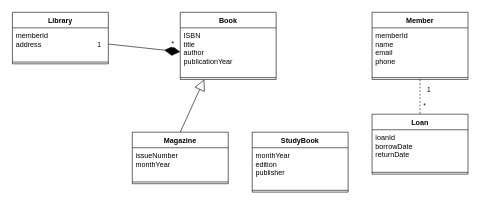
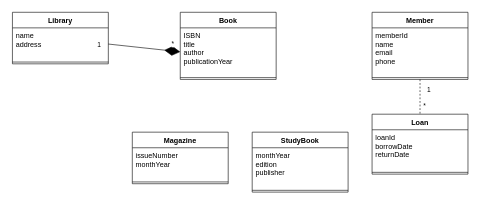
  <mxCell id="0" />
  <mxCell id="1" parent="0" />
  <mxCell id="2" value="Library" style="swimlane;fontStyle=1;align=center;verticalAlign=top;childLayout=stackLayout;horizontal=1;startSize=26;horizontalStack=0;resizeParent=1;resizeParentMax=0;resizeLast=0;collapsible=1;marginBottom=0;" parent="1" vertex="1"><mxGeometry x="20" y="20" width="160" height="86" as="geometry" /></mxCell>
- <mxCell id="3" value="memberId&#10;address" style="text;strokeColor=none;fillColor=none;align=left;verticalAlign=top;spacingLeft=4;spacingRight=4;overflow=hidden;rotatable=0;points=[[0,0.5],[1,0.5]];portConstraint=eastwest;" parent="2" vertex="1"><mxGeometry y="26" width="160" height="54" as="geometry" /></mxCell>
+ <mxCell id="3" value="name&#10;address" style="text;strokeColor=none;fillColor=none;align=left;verticalAlign=top;spacingLeft=4;spacingRight=4;overflow=hidden;rotatable=0;points=[[0,0.5],[1,0.5]];portConstraint=eastwest;" parent="2" vertex="1"><mxGeometry y="26" width="160" height="54" as="geometry" /></mxCell>
  <mxCell id="4" value="" style="line;strokeWidth=1;fillColor=none;align=left;verticalAlign=middle;spacingTop=-1;spacingLeft=3;spacingRight=3;rotatable=0;labelPosition=right;points=[];portConstraint=eastwest;" parent="2" vertex="1"><mxGeometry y="80" width="160" height="6" as="geometry" /></mxCell>
  <mxCell id="5" value="Book" style="swimlane;fontStyle=1;align=center;verticalAlign=top;childLayout=stackLayout;horizontal=1;startSize=26;horizontalStack=0;resizeParent=1;resizeParentMax=0;resizeLast=0;collapsible=1;marginBottom=0;" parent="1" vertex="1"><mxGeometry x="300" y="20" width="160" height="112" as="geometry" /></mxCell>
  <mxCell id="6" value="ISBN&#10;title&#10;author&#10;publicationYear" style="text;strokeColor=none;fillColor=none;align=left;verticalAlign=top;spacingLeft=4;spacingRight=4;overflow=hidden;rotatable=0;points=[[0,0.5],[1,0.5]];portConstraint=eastwest;" parent="5" vertex="1"><mxGeometry y="26" width="160" height="80" as="geometry" /></mxCell>
  <mxCell id="7" value="" style="line;strokeWidth=1;fillColor=none;align=left;verticalAlign=middle;spacingTop=-1;spacingLeft=3;spacingRight=3;rotatable=0;labelPosition=right;points=[];portConstraint=eastwest;" parent="5" vertex="1"><mxGeometry y="106" width="160" height="6" as="geometry" /></mxCell>
  <mxCell id="8" value="Magazine" style="swimlane;fontStyle=1;align=center;verticalAlign=top;childLayout=stackLayout;horizontal=1;startSize=26;horizontalStack=0;resizeParent=1;resizeParentMax=0;resizeLast=0;collapsible=1;marginBottom=0;" parent="1" vertex="1"><mxGeometry x="220" y="220" width="160" height="86" as="geometry" /></mxCell>
  <mxCell id="9" value="issueNumber&#10;monthYear" style="text;strokeColor=none;fillColor=none;align=left;verticalAlign=top;spacingLeft=4;spacingRight=4;overflow=hidden;rotatable=0;points=[[0,0.5],[1,0.5]];portConstraint=eastwest;" parent="8" vertex="1"><mxGeometry y="26" width="160" height="54" as="geometry" /></mxCell>
  <mxCell id="10" value="" style="line;strokeWidth=1;fillColor=none;align=left;verticalAlign=middle;spacingTop=-1;spacingLeft=3;spacingRight=3;rotatable=0;labelPosition=right;points=[];portConstraint=eastwest;" parent="8" vertex="1"><mxGeometry y="80" width="160" height="6" as="geometry" /></mxCell>
  <mxCell id="11" value="StudyBook" style="swimlane;fontStyle=1;align=center;verticalAlign=top;childLayout=stackLayout;horizontal=1;startSize=26;horizontalStack=0;resizeParent=1;resizeParentMax=0;resizeLast=0;collapsible=1;marginBottom=0;" parent="1" vertex="1"><mxGeometry x="420" y="220" width="160" height="100" as="geometry" /></mxCell>
  <mxCell id="12" value="monthYear&#10;edition&#10;publisher" style="text;strokeColor=none;fillColor=none;align=left;verticalAlign=top;spacingLeft=4;spacingRight=4;overflow=hidden;rotatable=0;points=[[0,0.5],[1,0.5]];portConstraint=eastwest;" parent="11" vertex="1"><mxGeometry y="26" width="160" height="68" as="geometry" /></mxCell>
  <mxCell id="13" value="" style="line;strokeWidth=1;fillColor=none;align=left;verticalAlign=middle;spacingTop=-1;spacingLeft=3;spacingRight=3;rotatable=0;labelPosition=right;points=[];portConstraint=eastwest;" parent="11" vertex="1"><mxGeometry y="94" width="160" height="6" as="geometry" /></mxCell>
  <mxCell id="14" value="Member" style="swimlane;fontStyle=1;align=center;verticalAlign=top;childLayout=stackLayout;horizontal=1;startSize=26;horizontalStack=0;resizeParent=1;resizeParentMax=0;resizeLast=0;collapsible=1;marginBottom=0;" parent="1" vertex="1"><mxGeometry x="620" y="20" width="160" height="112" as="geometry" /></mxCell>
  <mxCell id="15" value="memberId&#10;name&#10;email&#10;phone" style="text;strokeColor=none;fillColor=none;align=left;verticalAlign=top;spacingLeft=4;spacingRight=4;overflow=hidden;rotatable=0;points=[[0,0.5],[1,0.5]];portConstraint=eastwest;" parent="14" vertex="1"><mxGeometry y="26" width="160" height="80" as="geometry" /></mxCell>
  <mxCell id="16" value="" style="line;strokeWidth=1;fillColor=none;align=left;verticalAlign=middle;spacingTop=-1;spacingLeft=3;spacingRight=3;rotatable=0;labelPosition=right;points=[];portConstraint=eastwest;" parent="14" vertex="1"><mxGeometry y="106" width="160" height="6" as="geometry" /></mxCell>
  <mxCell id="17" value="Loan" style="swimlane;fontStyle=1;align=center;verticalAlign=top;childLayout=stackLayout;horizontal=1;startSize=26;horizontalStack=0;resizeParent=1;resizeParentMax=0;resizeLast=0;collapsible=1;marginBottom=0;" parent="1" vertex="1"><mxGeometry x="620" y="190" width="160" height="100" as="geometry" /></mxCell>
  <mxCell id="18" value="loanId&#10;borrowDate&#10;returnDate" style="text;strokeColor=none;fillColor=none;align=left;verticalAlign=top;spacingLeft=4;spacingRight=4;overflow=hidden;rotatable=0;points=[[0,0.5],[1,0.5]];portConstraint=eastwest;" parent="17" vertex="1"><mxGeometry y="26" width="160" height="68" as="geometry" /></mxCell>
  <mxCell id="19" value="" style="line;strokeWidth=1;fillColor=none;align=left;verticalAlign=middle;spacingTop=-1;spacingLeft=3;spacingRight=3;rotatable=0;labelPosition=right;points=[];portConstraint=eastwest;" parent="17" vertex="1"><mxGeometry y="94" width="160" height="6" as="geometry" /></mxCell>
  <mxCell id="20" value="" style="endArrow=diamondThin;endFill=1;endSize=24;html=1;exitX=1;exitY=0.5;exitDx=0;exitDy=0;entryX=0;entryY=0.5;entryDx=0;entryDy=0;" parent="1" source="3" target="6" edge="1"><mxGeometry width="160" relative="1" as="geometry"><mxPoint x="180" y="60" as="sourcePoint" /><mxPoint x="300" y="60" as="targetPoint" /></mxGeometry></mxCell>
  <mxCell id="21" value="1" style="edgeLabel;resizable=0;html=1;align=left;verticalAlign=bottom;" parent="20" connectable="0" vertex="1"><mxGeometry x="-1" relative="1" as="geometry"><mxPoint x="-20" y="10" as="offset" /></mxGeometry></mxCell>
  <mxCell id="22" value="*" style="edgeLabel;resizable=0;html=1;align=right;verticalAlign=bottom;" parent="20" connectable="0" vertex="1"><mxGeometry x="1" relative="1" as="geometry"><mxPoint x="-10" y="-6" as="offset" /></mxGeometry></mxCell>
- <mxCell id="23" value="" style="endArrow=block;endSize=16;endFill=0;html=1;exitX=0.5;exitY=0;exitDx=0;exitDy=0;entryX=0.25;entryY=1;entryDx=0;entryDy=0;" parent="1" source="8" target="5" edge="1"><mxGeometry width="160" relative="1" as="geometry"><mxPoint x="300" y="200" as="sourcePoint" /><mxPoint x="340" y="140" as="targetPoint" /></mxGeometry></mxCell>
  <mxCell id="24" value="" style="endArrow=none;html=1;exitX=0.5;exitY=1;exitDx=0;exitDy=0;entryX=0.5;entryY=0;entryDx=0;entryDy=0;dashed=1;" parent="1" source="14" target="17" edge="1"><mxGeometry width="160" relative="1" as="geometry"><mxPoint x="700" y="140" as="sourcePoint" /><mxPoint x="700" y="210" as="targetPoint" /></mxGeometry></mxCell>
  <mxCell id="25" value="1" style="edgeLabel;resizable=0;html=1;align=left;verticalAlign=top;" parent="24" connectable="0" vertex="1"><mxGeometry x="-1" relative="1" as="geometry"><mxPoint x="10" y="5" as="offset" /></mxGeometry></mxCell>
  <mxCell id="26" value="*" style="edgeLabel;resizable=0;html=1;align=right;verticalAlign=bottom;" parent="24" connectable="0" vertex="1"><mxGeometry x="1" relative="1" as="geometry"><mxPoint x="10" y="-5" as="offset" /></mxGeometry></mxCell>
